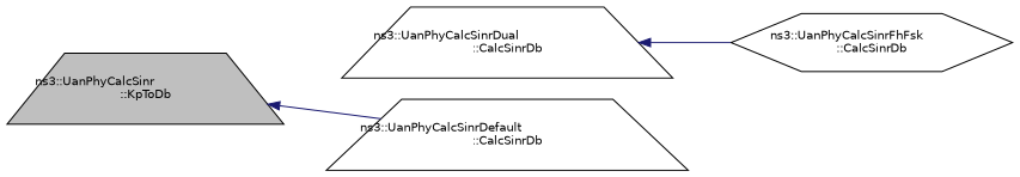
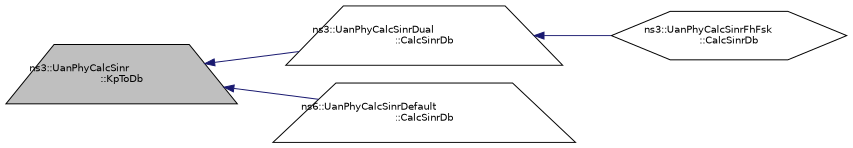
  digraph {
    rankdir=LR
    node [color=black fillcolor=white fontname=Helvetica fontsize=10 shape=trapezium style=filled]
    edge [color=midnightblue dir=back fontname=Helvetica fontsize=10 labelfontname=Helvetica labelfontsize=10 style=solid]
    n1 [fillcolor=grey75 fontcolor=black height=0.2 label="ns3::UanPhyCalcSinr\l::KpToDb" width=0.4]
    n2 [height=0.2 label="ns3::UanPhyCalcSinrDual\l::CalcSinrDb" width=0.4]
-   n3 [height=0.2 label="ns3::UanPhyCalcSinrDefault\l::CalcSinrDb" width=0.4]
+   n3 [height=0.2 label="ns6::UanPhyCalcSinrDefault\l::CalcSinrDb" width=0.4]
    n4 [height=0.2 label="ns3::UanPhyCalcSinrFhFsk\l::CalcSinrDb" shape=hexagon width=0.4]
+   n1 -> n2
    n1 -> n3
    n2 -> n4
  }
